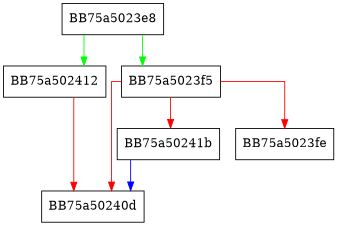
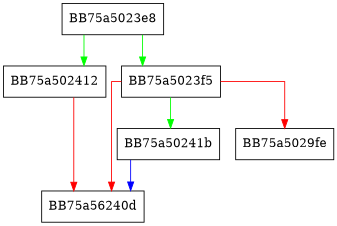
  digraph {
    splines=ortho
    node [shape=box]
    edge [color=green]
    BB75a5023e8
    BB75a502412
    BB75a5023f5
-   BB75a50240d
+   BB75a50240d [label=BB75a56240d]
    BB75a50241b
-   BB75a5023fe
+   BB75a5023fe [label=BB75a5029fe]
    BB75a5023e8 -> BB75a502412
    BB75a5023e8 -> BB75a5023f5
    BB75a502412 -> BB75a50240d [color=red]
    BB75a5023f5 -> BB75a50240d [color=red]
-   BB75a5023f5 -> BB75a50241b [color=red]
+   BB75a5023f5 -> BB75a50241b
    BB75a5023f5 -> BB75a5023fe [color=red]
    BB75a50241b -> BB75a50240d [color=blue]
  }
